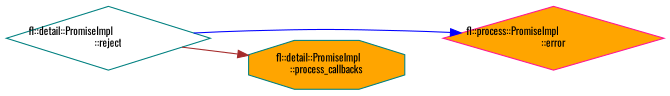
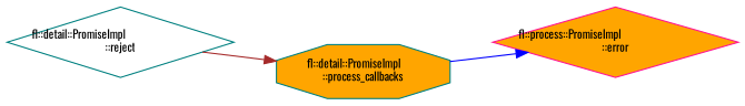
  digraph {
    fontname=Oswald
    rankdir=LR
    node [color=teal fillcolor=orange fontname=Oswald fontsize=10 shape=diamond style=filled]
    edge [arrowhead=normal fontname=Oswald fontsize=10 labelfontname=Helvetica labelfontsize=10 style=solid]
    n1 [fillcolor=white fontcolor=black height=0.2 label="fl::detail::PromiseImpl\l::reject" width=0.4]
    n2 [color=deeppink height=0.2 label="fl::process::PromiseImpl\l::error" width=0.4]
    n3 [height=0.2 label="fl::detail::PromiseImpl\l::process_callbacks" shape=octagon width=0.4]
-   n1 -> n2 [color=blue]
+   n3 -> n2 [color=blue]
    n1 -> n3 [color=brown]
  }
